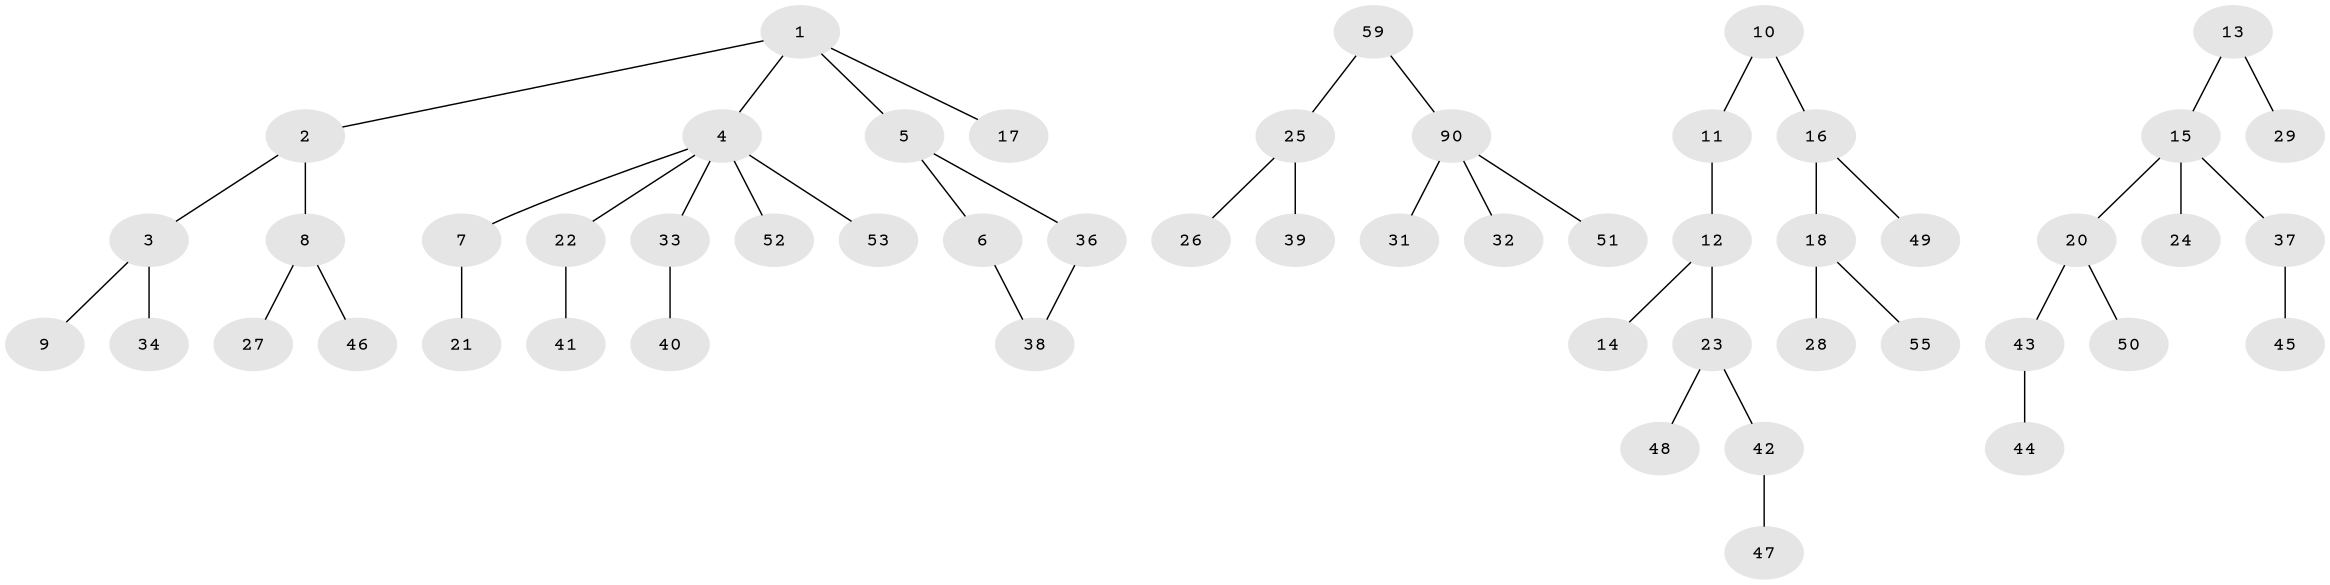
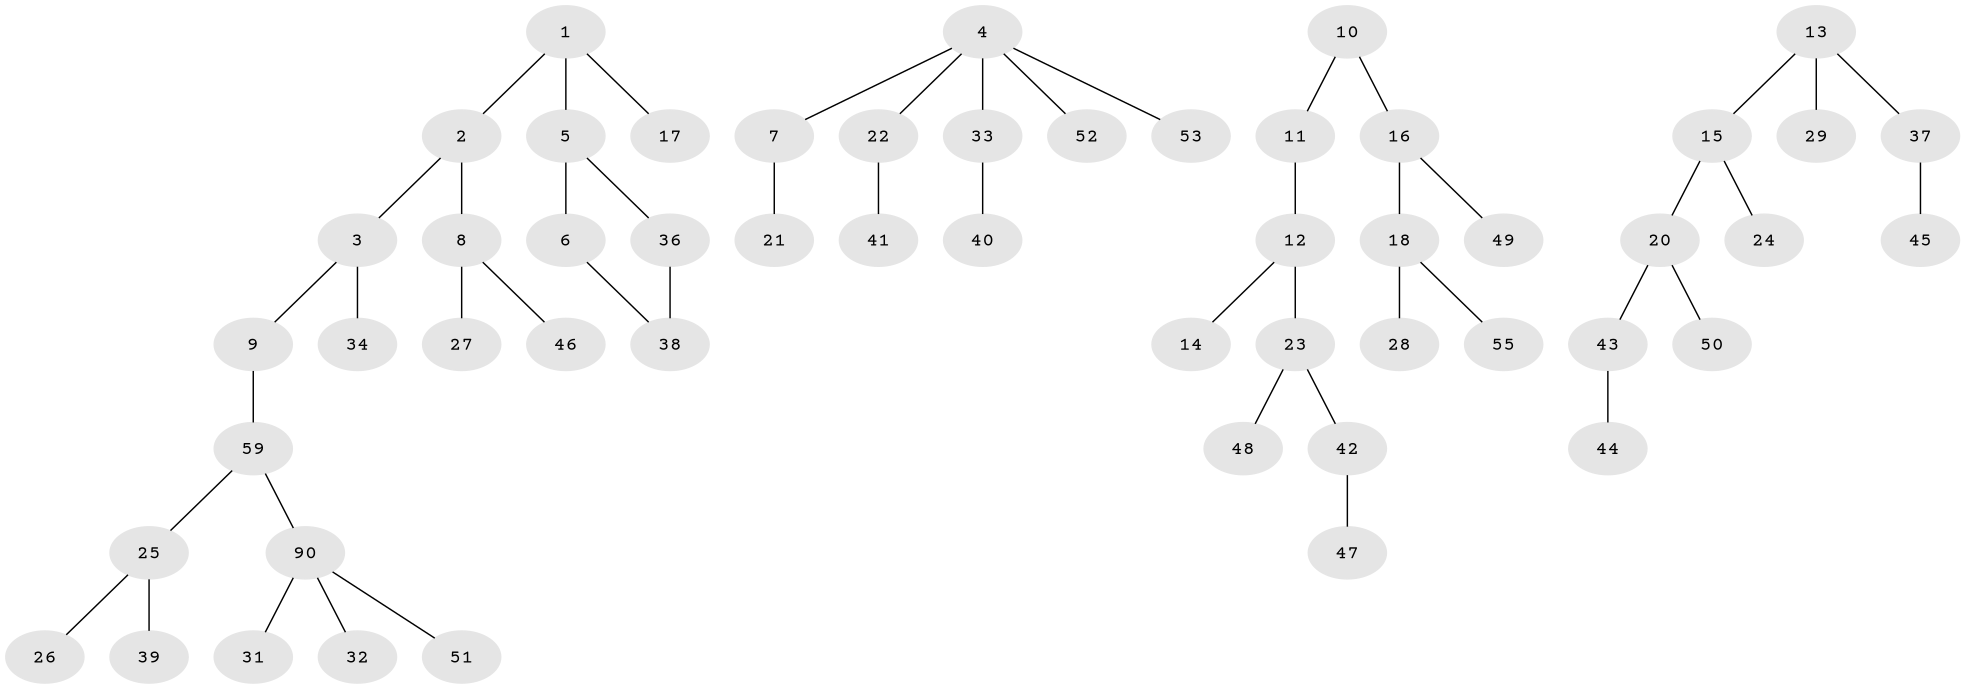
  graph {
    fontname="Courier Prime"
    node [color=gray90 fontname="Courier Prime" style=filled]
    edge [fontname="Courier Prime"]
    1
    2
    4
    5
    17
    3
    8
    7
    22
    33
    52
    53
    6
    36
    9
    34
    27
    46
    n19 [label=59]
    21
    41
    40
    38
    10
    11
    16
    13
    15
    29
    25
    n31 [label=90]
    12
    18
    49
    14
    23
    48
    42
    20
    24
    37
    43
    50
    45
    28
    n46 [label=55]
    26
    39
    31
    32
    51
    44
    47
    1 -- 2
-   1 -- 4
    1 -- 5
    1 -- 17
    2 -- 3
    2 -- 8
    4 -- 7
    4 -- 22
    4 -- 33
    4 -- 52
    4 -- 53
    5 -- 6
    5 -- 36
    3 -- 9
    3 -- 34
    8 -- 27
    8 -- 46
    7 -- 21
    22 -- 41
    33 -- 40
    6 -- 38
    36 -- 38
+   9 -- n19
    n19 -- 25
    n19 -- n31
    10 -- 11
    10 -- 16
    11 -- 12
    16 -- 18
    16 -- 49
    13 -- 15
    13 -- 29
    15 -- 20
    15 -- 24
-   15 -- 37
+   13 -- 37
    25 -- 26
    25 -- 39
    n31 -- 31
    n31 -- 32
    n31 -- 51
    12 -- 14
    12 -- 23
    18 -- 28
    18 -- n46
    23 -- 48
    23 -- 42
    42 -- 47
    20 -- 43
    20 -- 50
    37 -- 45
    43 -- 44
  }
